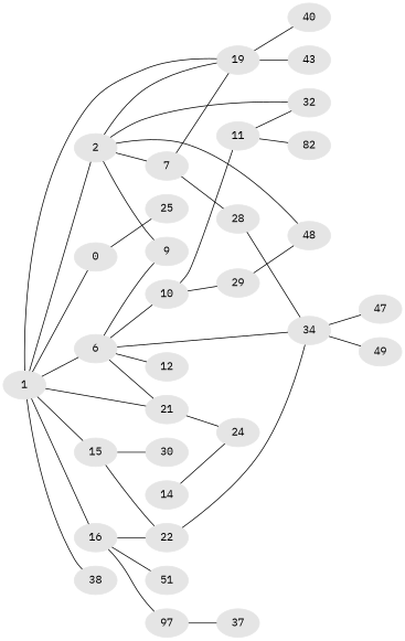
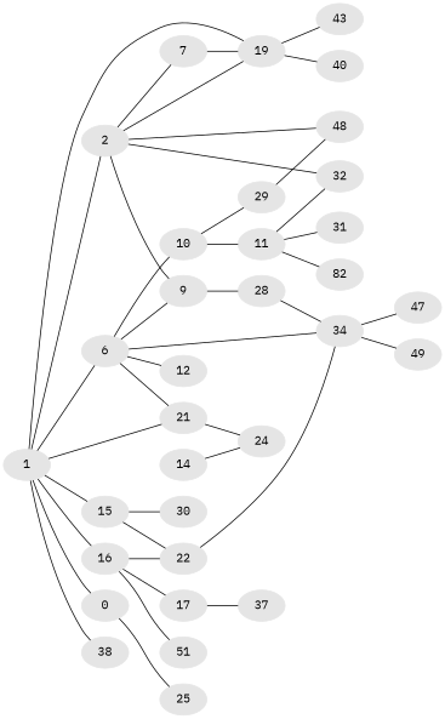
  graph {
    fontname="IBM Plex Mono"
    rankdir=LR
    node [color=gray90 fontname="IBM Plex Mono" style=filled]
    edge [fontname="IBM Plex Mono"]
    1 [super="+3"]
    2 [super="+8"]
    n3 [label=0 super="+5"]
    6 [super="+13"]
    15 [super="+46"]
    16 [super="+20"]
    19 [super="+27"]
    21 [super="+35"]
    38
    7 [super="+18"]
    9
    32 [super="+36"]
    48
    25
    10
    12
    34 [super="+39"]
    22 [super="+23"]
    30 [super="+45"]
-   17 [super="+44" label=97]
+   17 [super="+44"]
    51
    40
    43
    24 [super="+50"]
    28 [super="+41"]
    14
    11 [super="+26"]
    29 [super="+33"]
    47
    49
+   31
    n32 [label=82 super="+52"]
    37
    1 -- 2
    1 -- n3
    1 -- 6
    1 -- 15
    1 -- 16
    1 -- 19
    1 -- 21
    1 -- 38
    2 -- 19
    2 -- 7
    2 -- 9
    2 -- 32
    2 -- 48
    n3 -- 25
    6 -- 21
    6 -- 9
    6 -- 10
    6 -- 12
    6 -- 34
    15 -- 22
    15 -- 30
    16 -- 22
    16 -- 17
    16 -- 51
    19 -- 40
    19 -- 43
    21 -- 24
    7 -- 19
-   7 -- 28
+   9 -- 28
    10 -- 11
    10 -- 29
    34 -- 47
    34 -- 49
    22 -- 34
    17 -- 37
    28 -- 34
    14 -- 24
    11 -- 32
+   11 -- 31
    11 -- n32
    29 -- 48
  }
